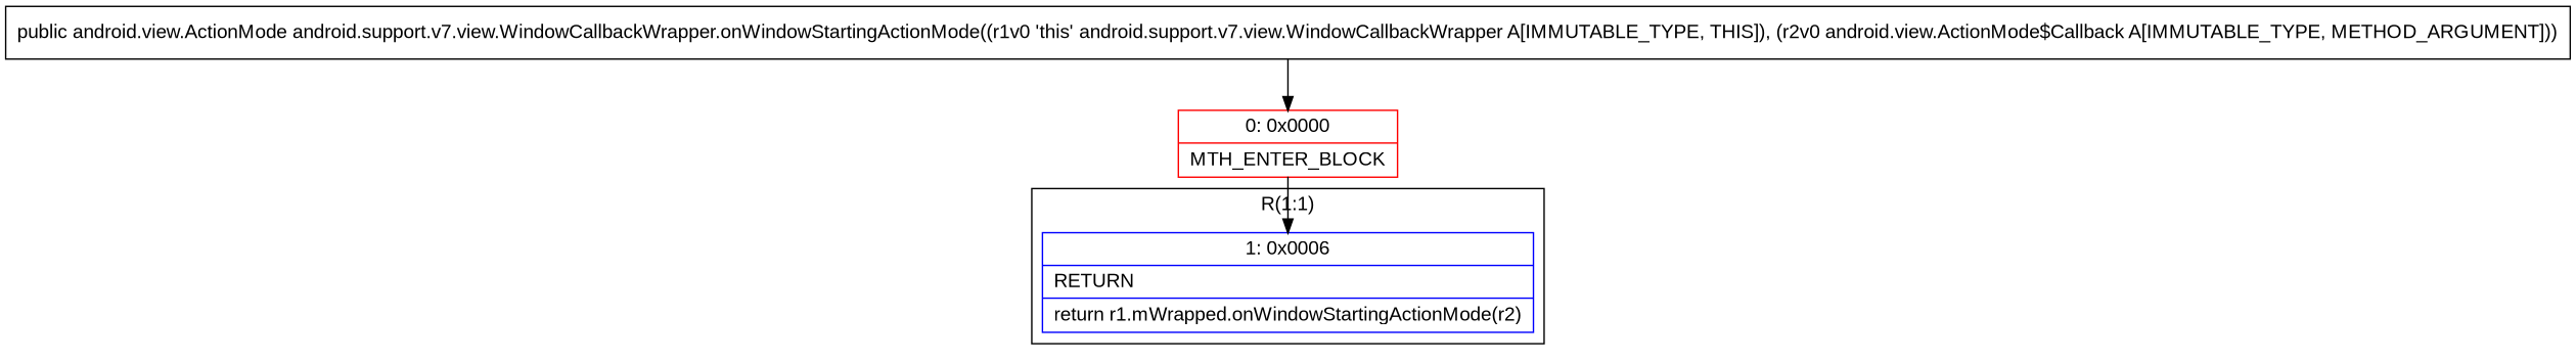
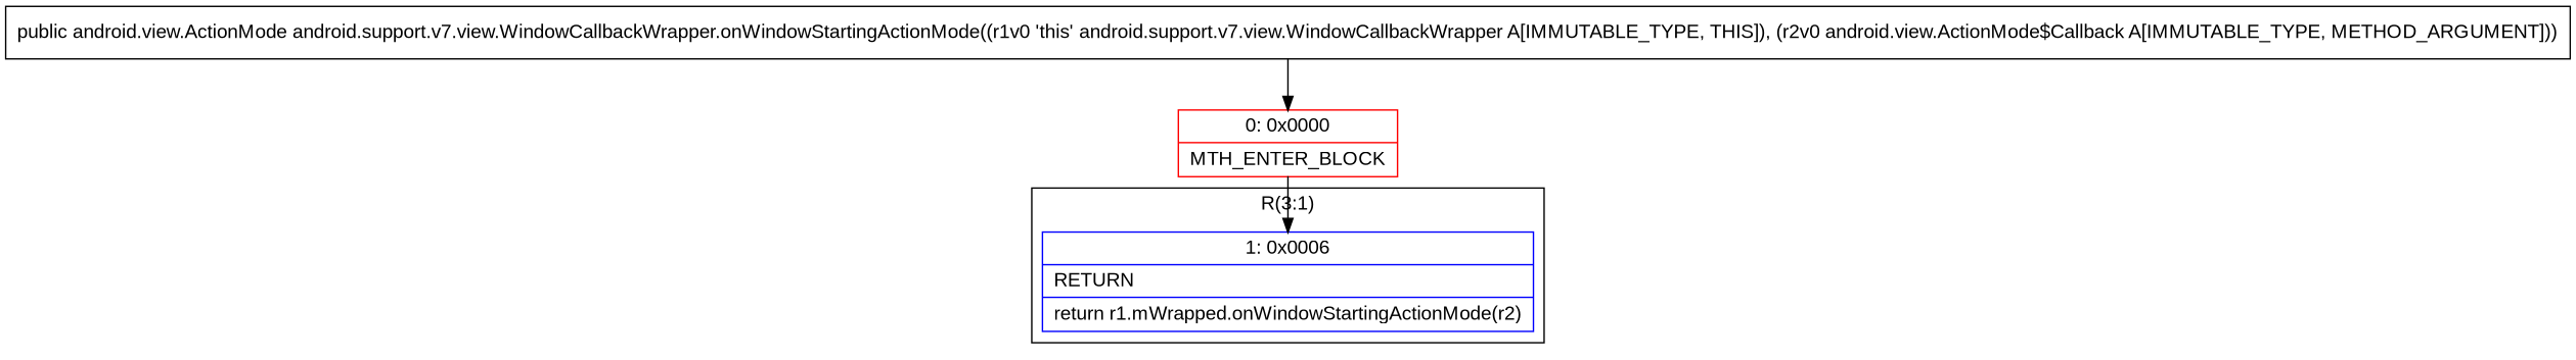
  digraph {
    fontname="Liberation Sans"
    node [shape=record fontname="Liberation Sans"]
    edge [fontname="Liberation Sans"]
    n1 [color=blue label="{1\:\ 0x0006|RETURN\l|return r1.mWrapped.onWindowStartingActionMode(r2)\l}"]
    n2 [color=red label="{0\:\ 0x0000|MTH_ENTER_BLOCK\l}"]
    n3 [label="{public android.view.ActionMode android.support.v7.view.WindowCallbackWrapper.onWindowStartingActionMode((r1v0 'this' android.support.v7.view.WindowCallbackWrapper A[IMMUTABLE_TYPE, THIS]), (r2v0 android.view.ActionMode$Callback A[IMMUTABLE_TYPE, METHOD_ARGUMENT])) }"]
    subgraph cluster_1 {
-     label="R(1:1)"
+     label="R(3:1)"
      n1
    }
    n2 -> n1
    n3 -> n2
  }
